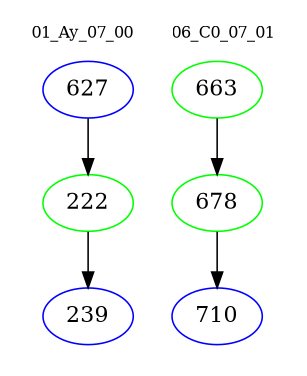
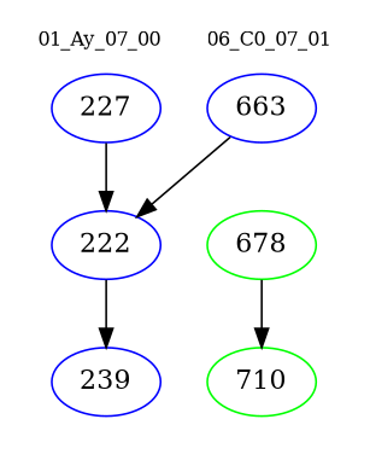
  digraph {
    node [color=blue]
    edge [color=black]
-   n1 [label=627]
-   n2 [color=green label=222]
+   n1 [label=227]
+   n2 [label=222]
    n3 [label=239]
-   n4 [color=green label=663]
+   n4 [label=663]
    n5 [color=green label=678]
-   n6 [label=710]
+   n6 [color=green label=710]
    subgraph cluster_1 {
      color=white
      fontsize=10
      label="01_Ay_07_00"
      n1
      n2
      n3
    }
    subgraph cluster_2 {
      color=white
      fontsize=10
      label="06_C0_07_01"
      n4
      n5
      n6
    }
    n1 -> n2
    n2 -> n3
-   n4 -> n5
+   n4 -> n2
    n5 -> n6
  }
